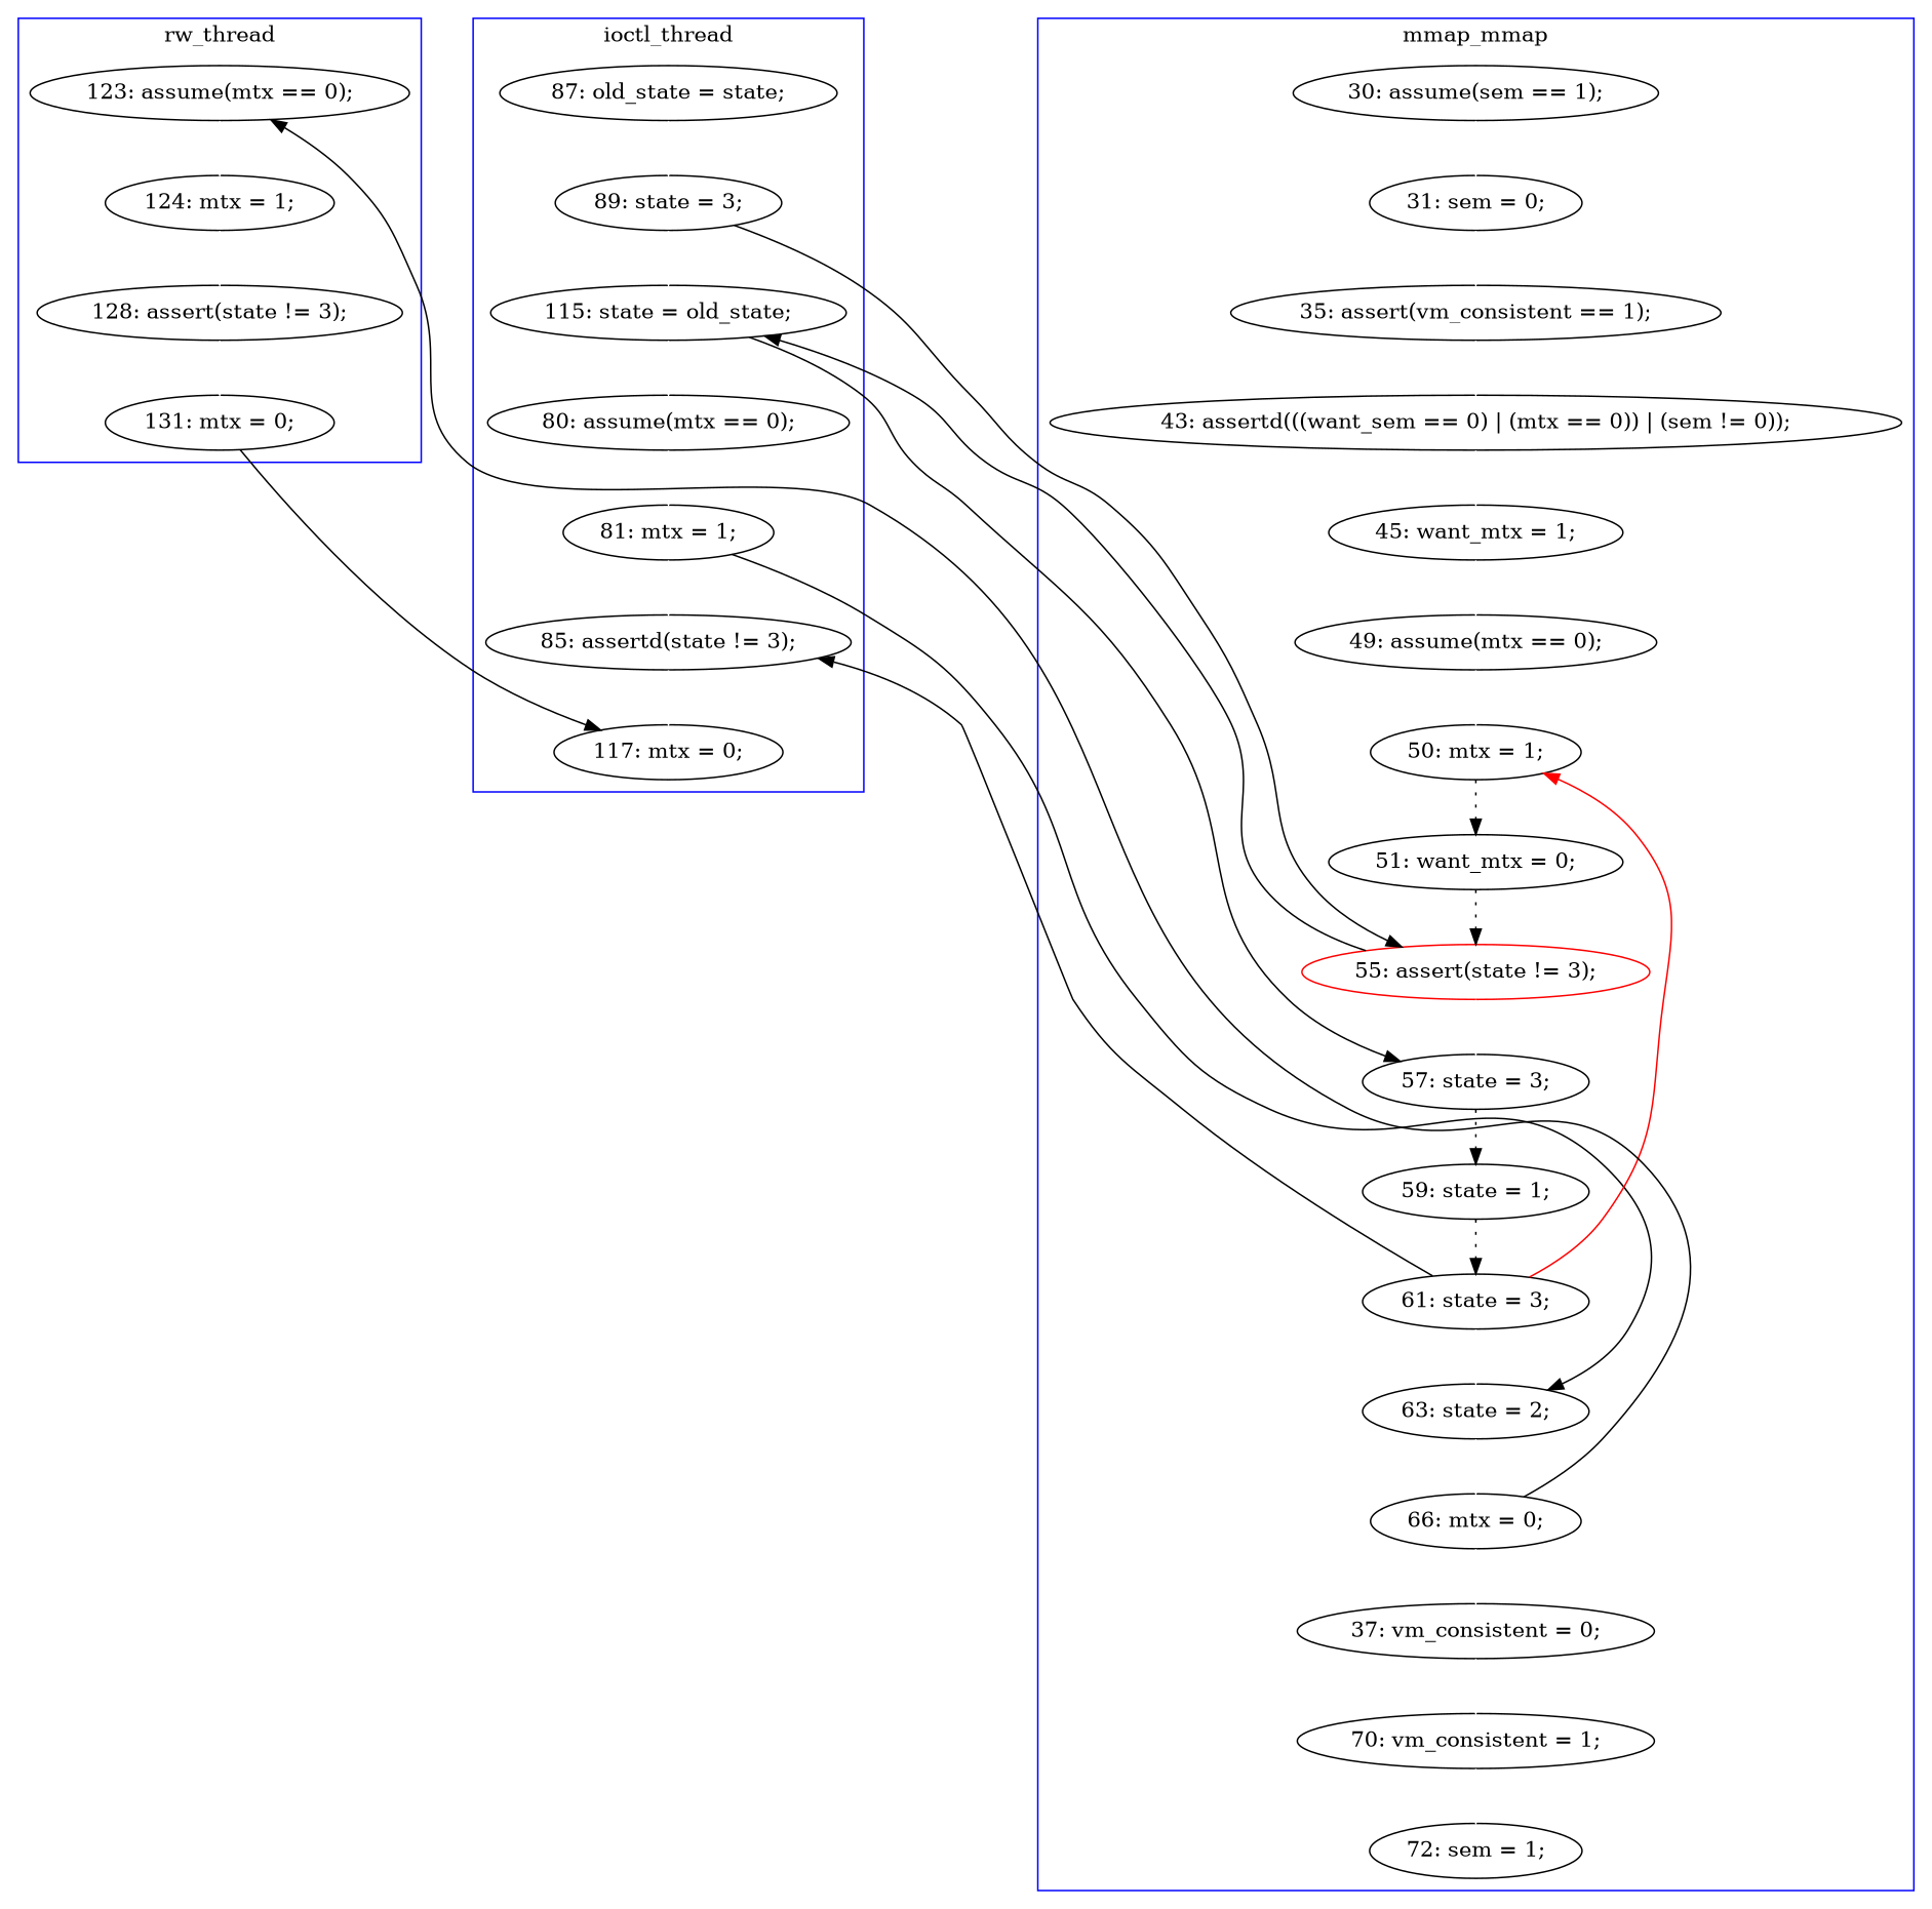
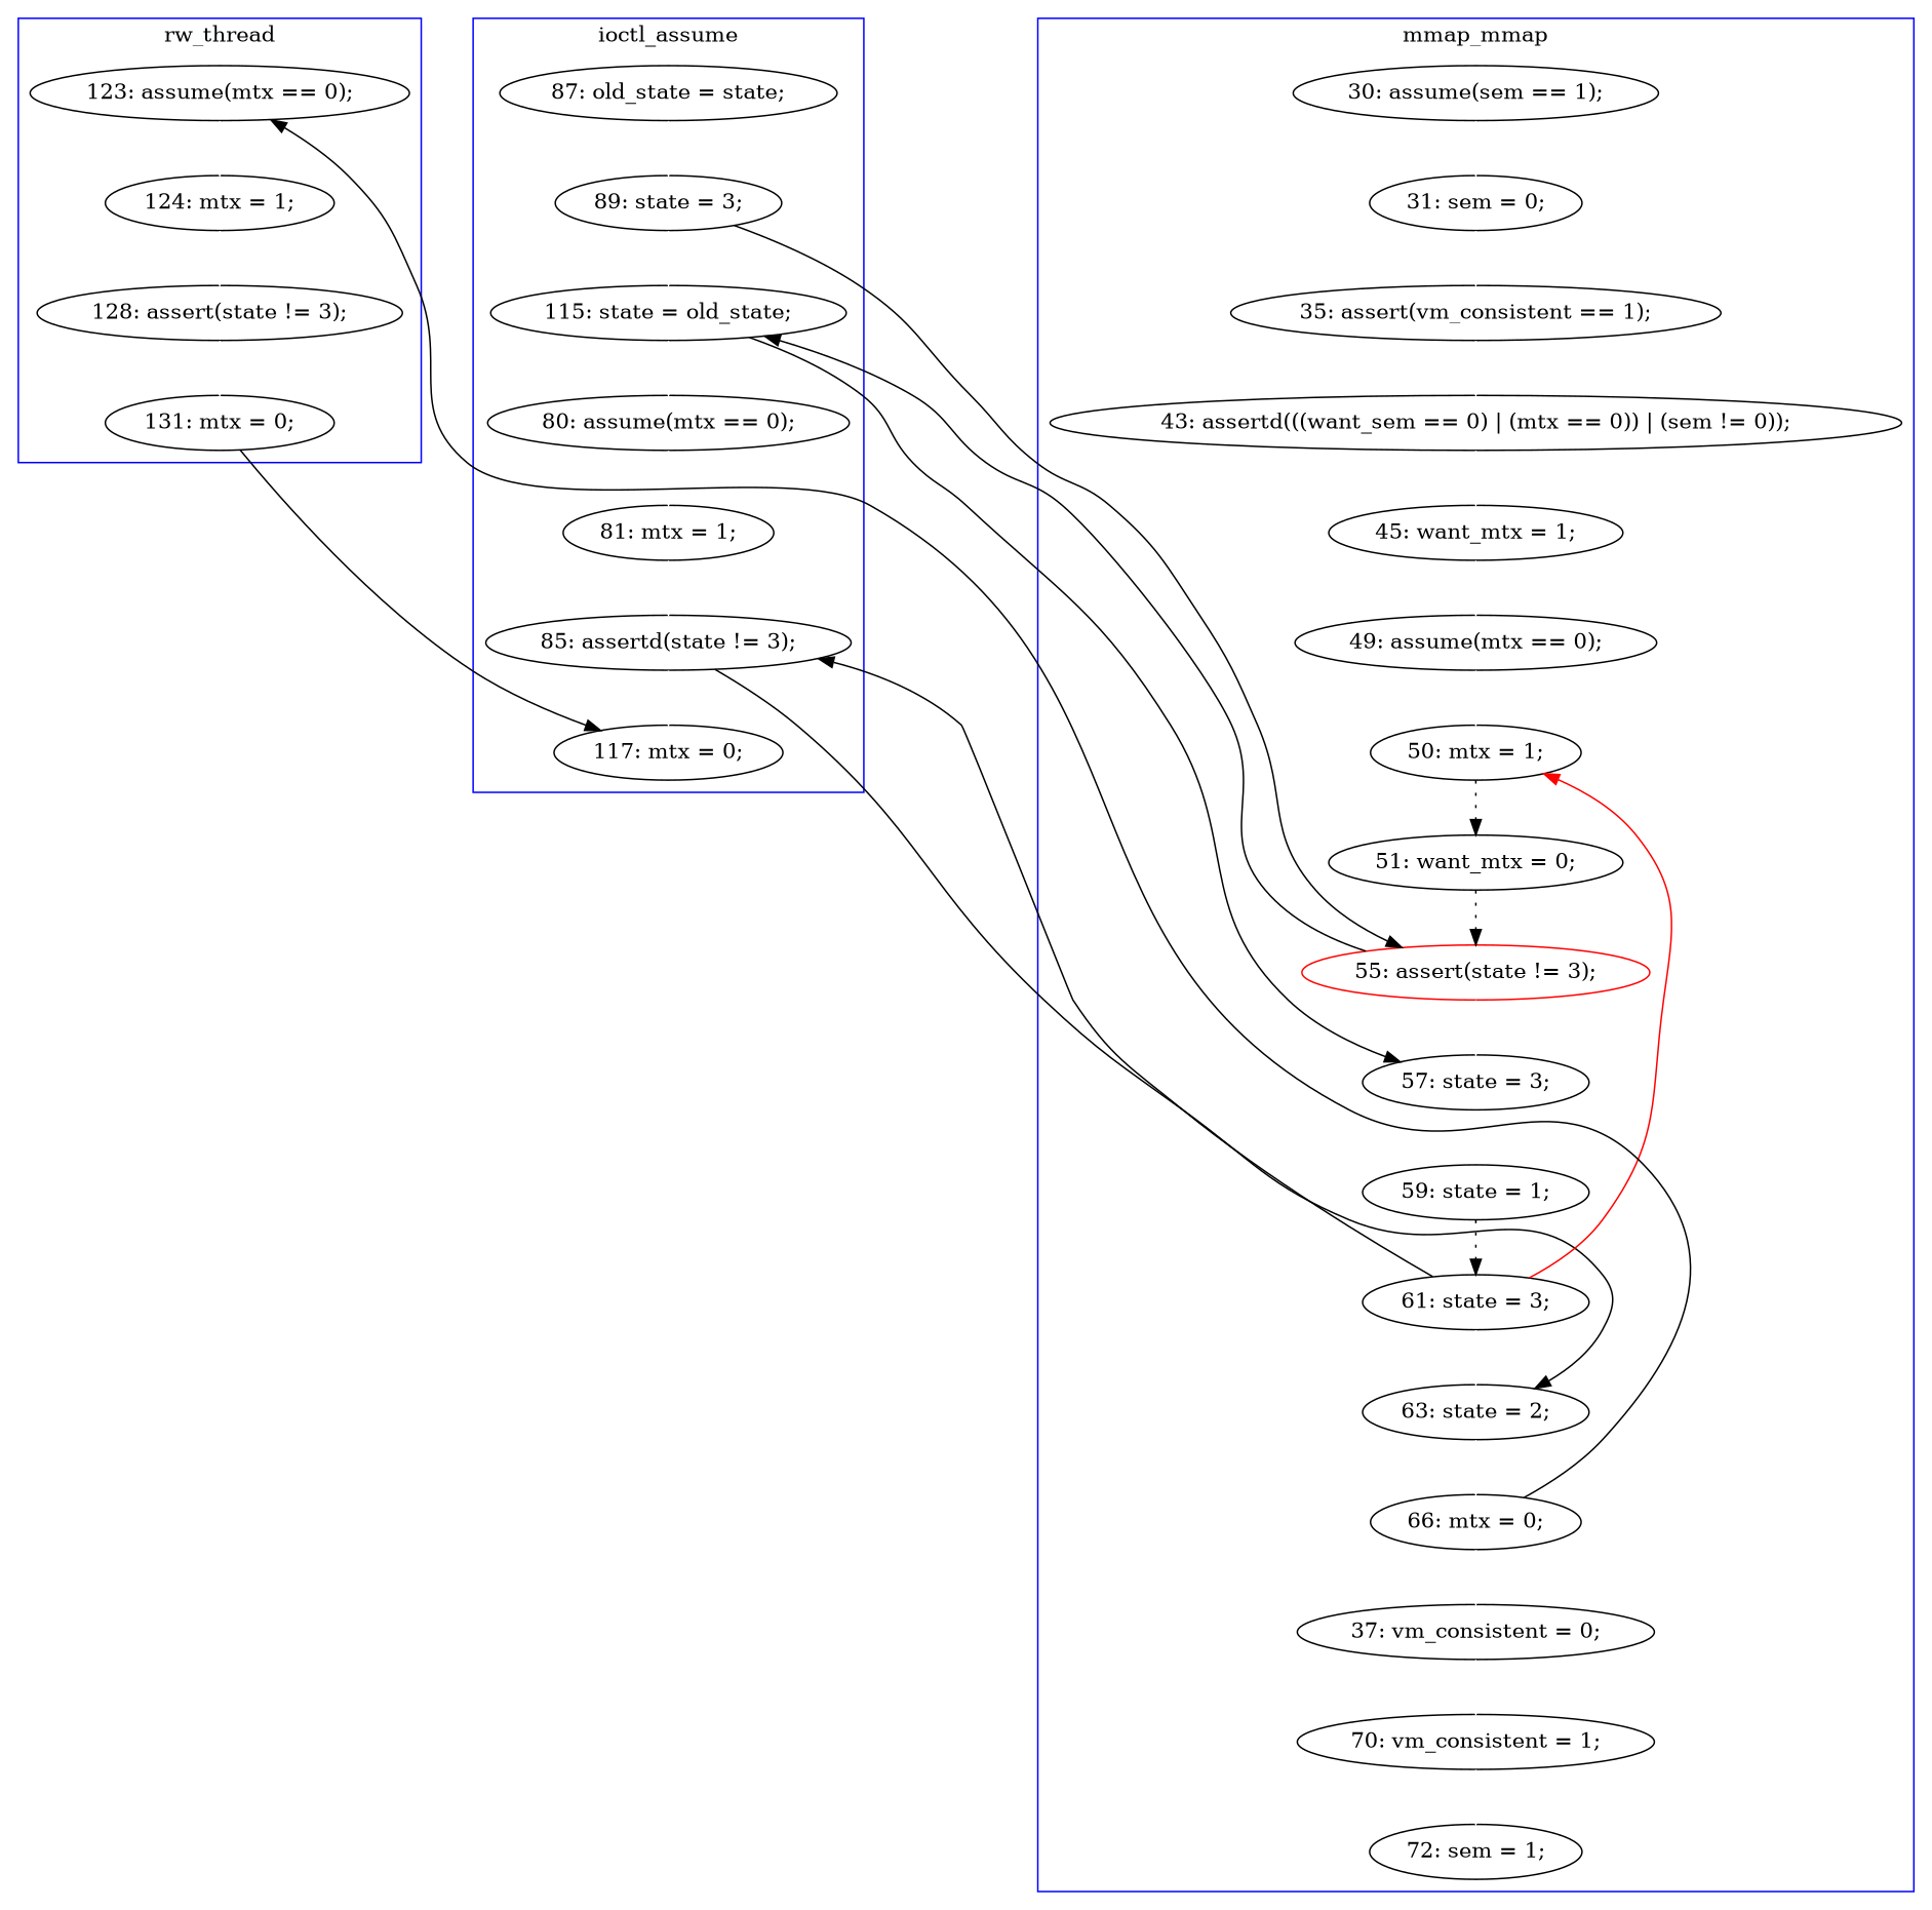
  digraph {
    edge [color=white style=solid]
    n1 [label="128: assert(state != 3);"]
    n2 [label="131: mtx = 0;"]
    n3 [label="123: assume(mtx == 0);"]
    n4 [label="124: mtx = 1;"]
    n5 [label="89: state = 3;"]
    n6 [label="115: state = old_state;"]
    n7 [label="81: mtx = 1;"]
    n8 [label="85: assertd(state != 3);"]
    n9 [label="117: mtx = 0;"]
    n10 [label="87: old_state = state;"]
    n11 [label="80: assume(mtx == 0);"]
    n12 [label="30: assume(sem == 1);"]
    n13 [label="31: sem = 0;"]
    n14 [label="57: state = 3;"]
    n15 [label="49: assume(mtx == 0);"]
    n16 [label="50: mtx = 1;"]
    n17 [color=red label="55: assert(state != 3);"]
    n18 [label="45: want_mtx = 1;"]
    n19 [label="61: state = 3;"]
    n20 [label="63: state = 2;"]
    n21 [label="66: mtx = 0;"]
    n22 [label="59: state = 1;"]
    n23 [label="37: vm_consistent = 0;"]
    n24 [label="35: assert(vm_consistent == 1);"]
    n25 [label="43: assertd(((want_sem == 0) | (mtx == 0)) | (sem != 0));"]
    n26 [label="70: vm_consistent = 1;"]
    n27 [label="72: sem = 1;"]
    n28 [label="51: want_mtx = 0;"]
    subgraph cluster_1 {
      color=blue
      label=rw_thread
      n1
      n2
      n3
      n4
    }
    subgraph cluster_2 {
      color=blue
-     label=ioctl_thread
+     label=ioctl_assume
      n5
      n6
      n7
      n8
      n9
      n10
      n11
    }
    subgraph cluster_3 {
      color=blue
      label=mmap_mmap
      n12
      n13
      n14
      n15
      n16
      n17
      n18
      n19
      n20
      n21
      n22
      n23
      n24
      n25
      n26
      n27
      n28
    }
    n1 -> n2
    n2 -> n9 [color=black constraint=false]
    n3 -> n4
    n4 -> n1
    n5 -> n6
    n5 -> n17 [color=black constraint=false]
    n6 -> n11
    n6 -> n14 [color=black constraint=false]
    n7 -> n8
    n8 -> n9
-   n7 -> n20 [color=black constraint=false]
+   n8 -> n20 [color=black constraint=false]
    n10 -> n5
    n11 -> n7
    n12 -> n13
    n13 -> n24
-   n14 -> n22 [color=black style=dotted]
    n15 -> n16
    n16 -> n28 [color=black style=dotted]
    n17 -> n6 [color=black constraint=false]
    n17 -> n14
    n18 -> n15
    n19 -> n8 [color=black constraint=false]
    n19 -> n16 [color=red constraint=false]
    n19 -> n20
    n20 -> n21
    n21 -> n3 [color=black constraint=false]
    n21 -> n23
    n22 -> n19 [color=black style=dotted]
    n23 -> n26
    n24 -> n25
    n25 -> n18
    n26 -> n27
    n28 -> n17 [color=black style=dotted]
  }
